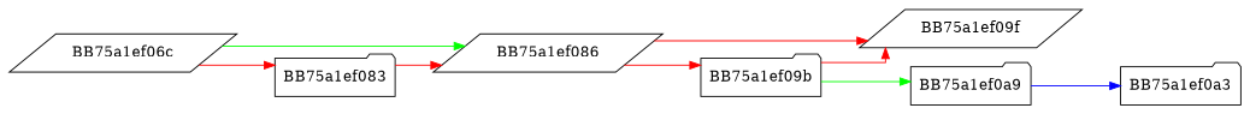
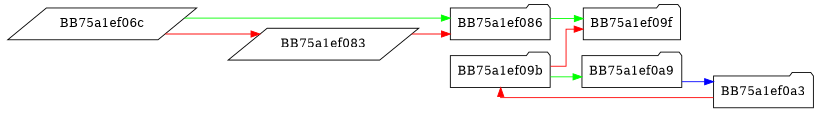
  digraph {
    rankdir=LR
    splines=ortho
    node [shape=folder]
    edge [color=red]
    BB75a1ef06c [shape=parallelogram]
-   BB75a1ef086 [shape=parallelogram]
-   BB75a1ef083
-   BB75a1ef09f [shape=parallelogram]
+   BB75a1ef086
+   BB75a1ef083 [shape=parallelogram]
+   BB75a1ef09f
    n5 [label=BB75a1ef09b]
    BB75a1ef0a9
    BB75a1ef0a3
    BB75a1ef06c -> BB75a1ef086 [color=green]
    BB75a1ef06c -> BB75a1ef083
-   BB75a1ef086 -> BB75a1ef09f
-   BB75a1ef086 -> n5
+   BB75a1ef086 -> BB75a1ef09f [color=green]
+   BB75a1ef0a3 -> n5
    BB75a1ef083 -> BB75a1ef086
    n5 -> BB75a1ef09f
    n5 -> BB75a1ef0a9 [color=green]
    BB75a1ef0a9 -> BB75a1ef0a3 [color=blue]
  }
